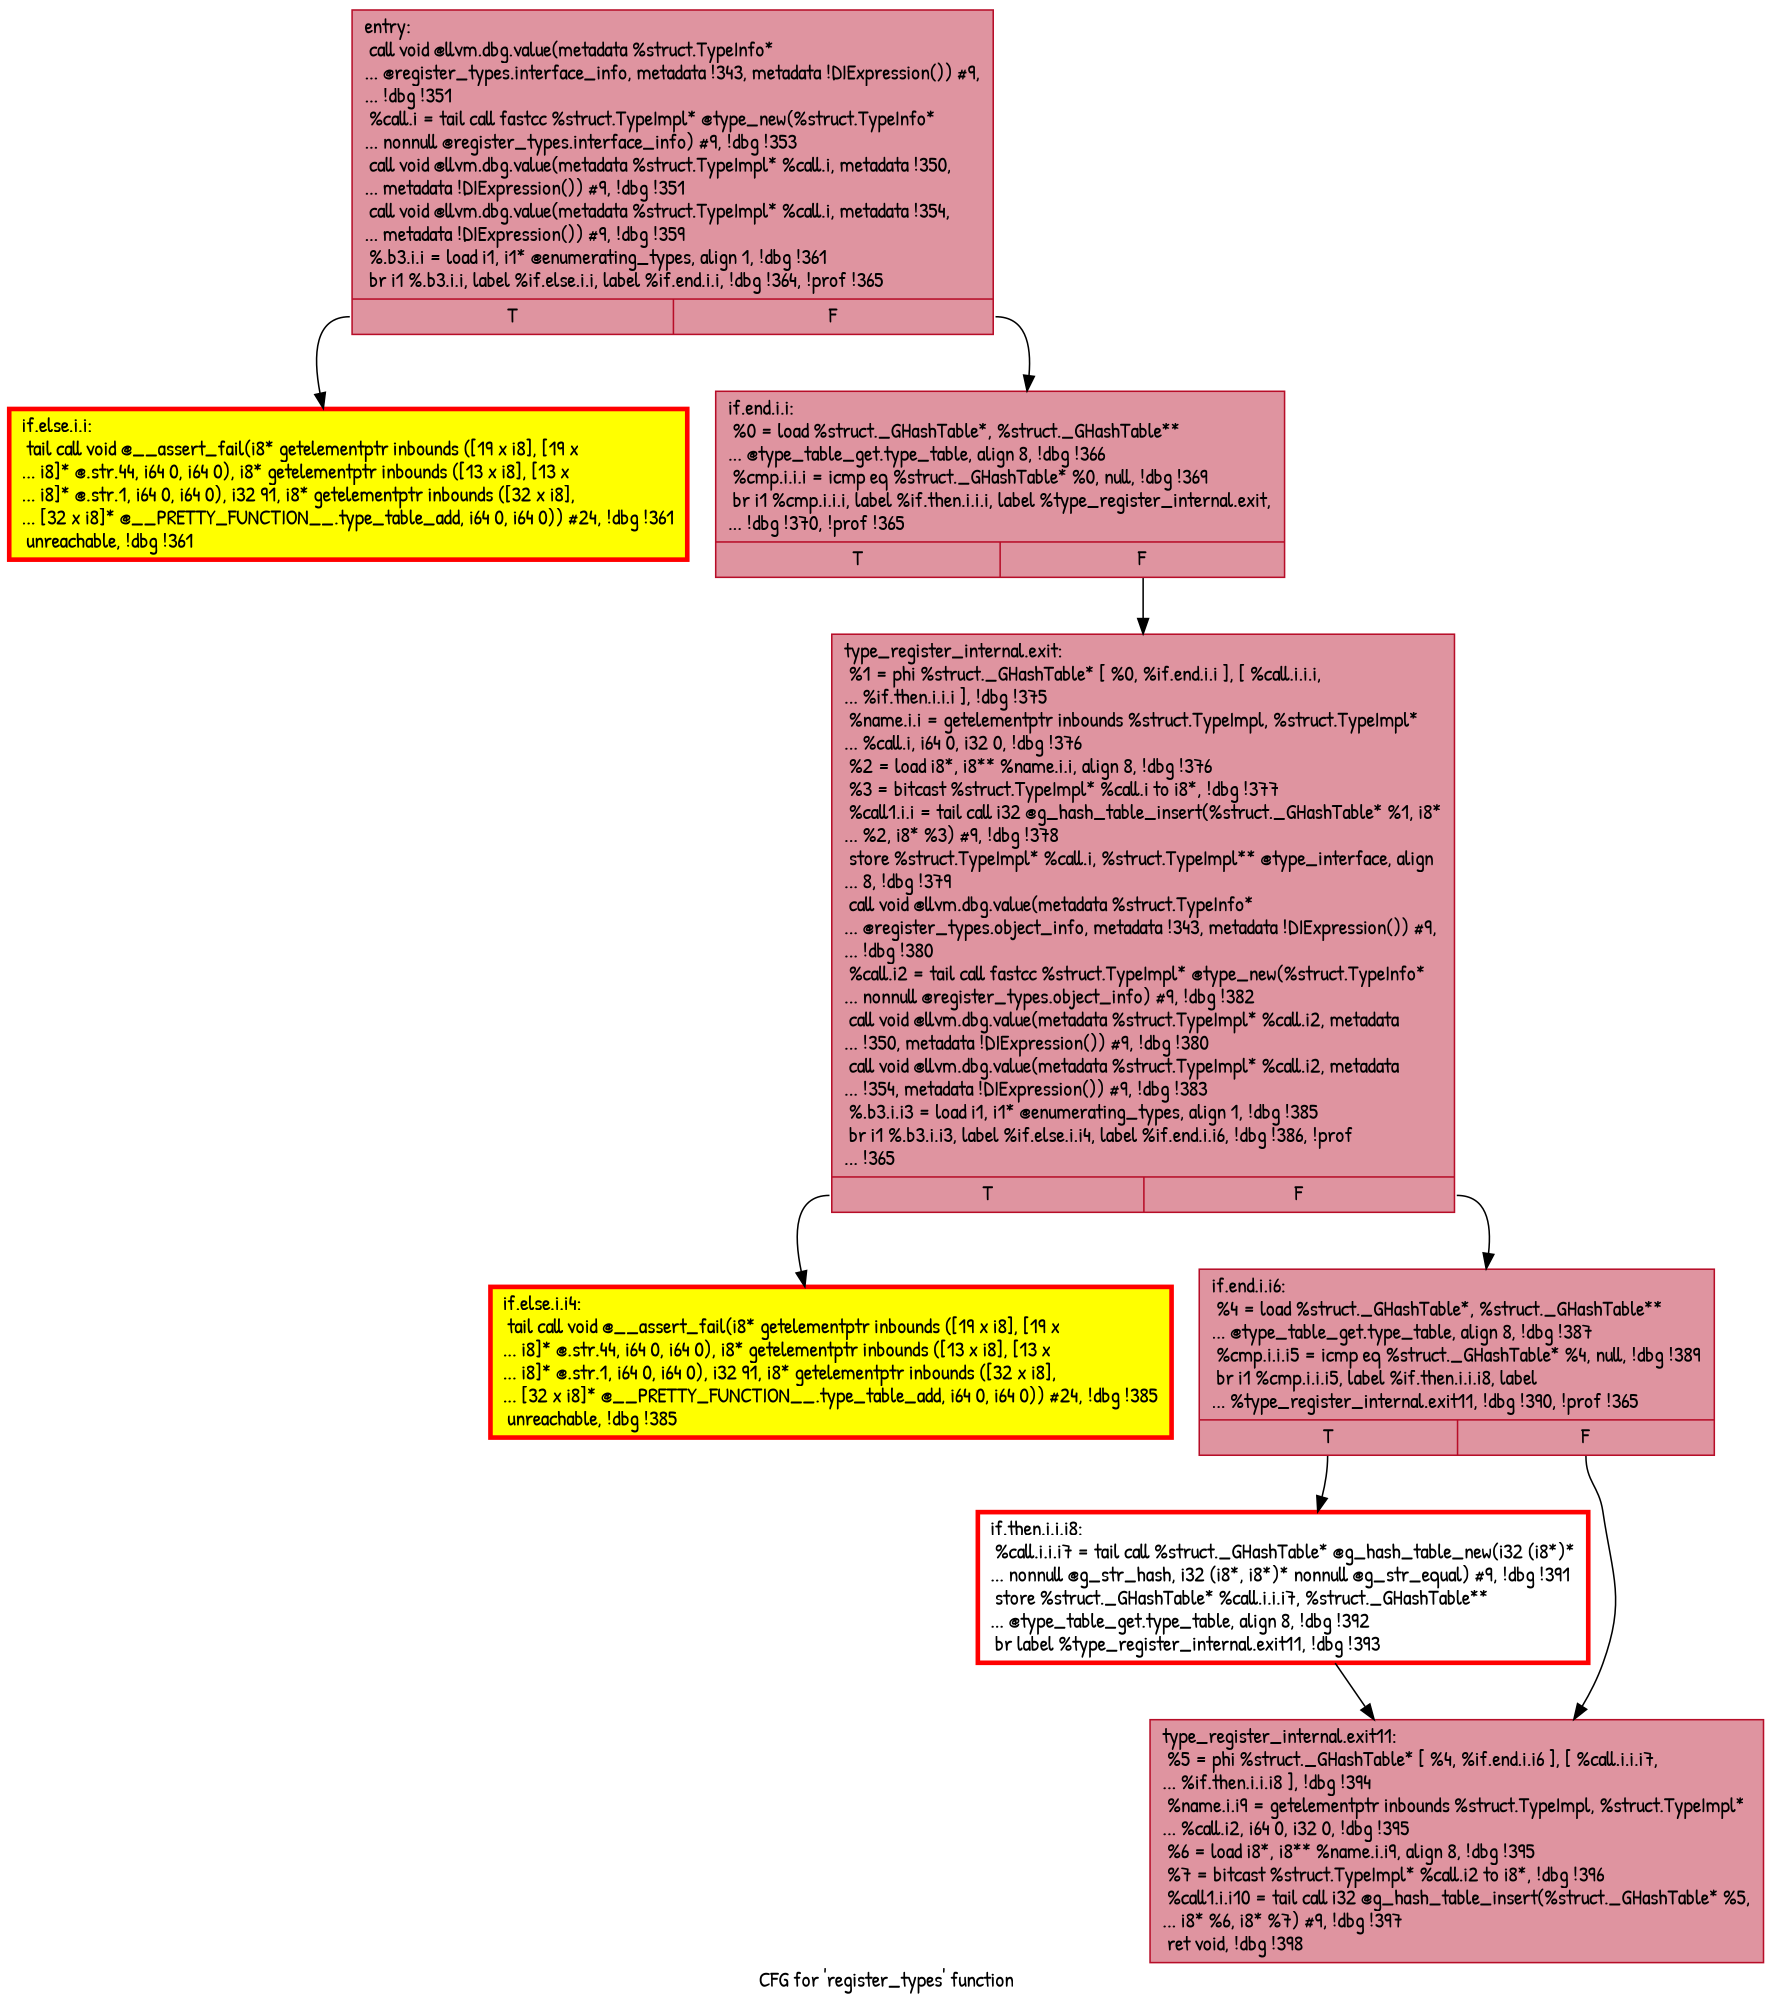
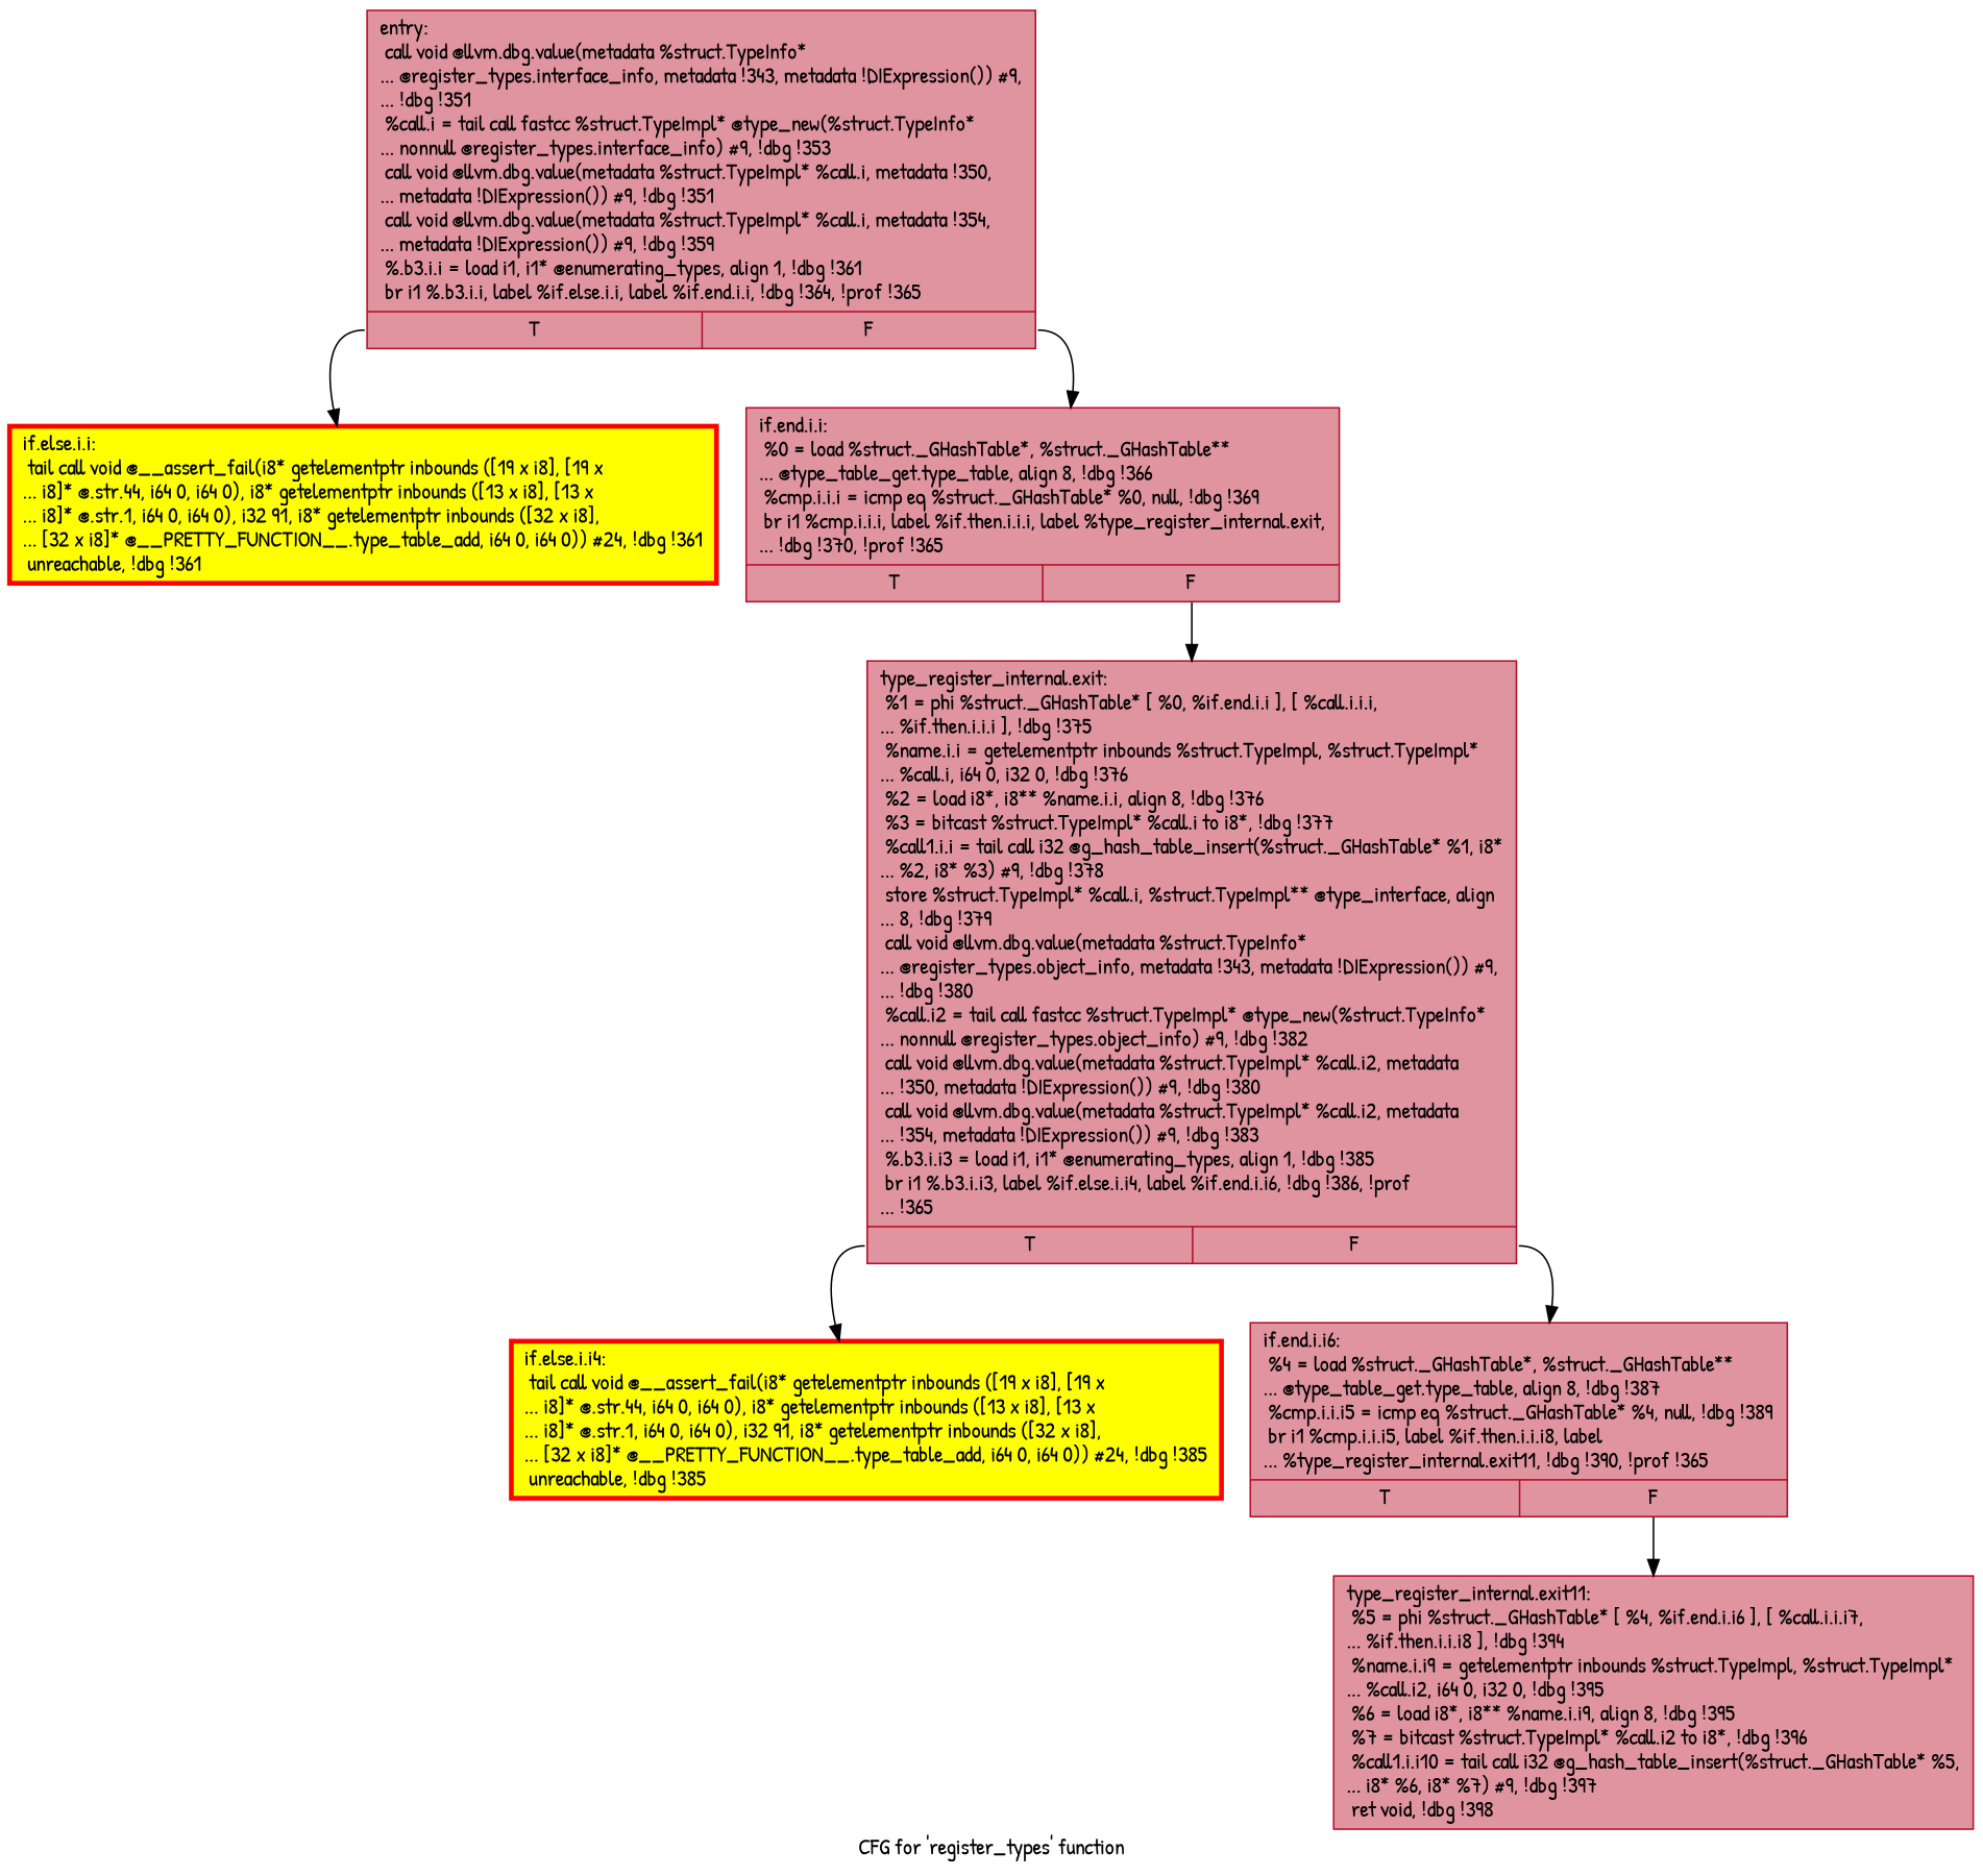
  digraph {
    fontname="Patrick Hand"
    label="CFG for 'register_types' function"
    node [color="#b70d28ff" fillcolor="#b70d2870" fontname="Patrick Hand" shape=record style=filled]
    edge [fontname="Patrick Hand" tailport=s0]
    n1 [label="{entry:\l  call void @llvm.dbg.value(metadata %struct.TypeInfo*\l... @register_types.interface_info, metadata !343, metadata !DIExpression()) #9,\l... !dbg !351\l  %call.i = tail call fastcc %struct.TypeImpl* @type_new(%struct.TypeInfo*\l... nonnull @register_types.interface_info) #9, !dbg !353\l  call void @llvm.dbg.value(metadata %struct.TypeImpl* %call.i, metadata !350,\l... metadata !DIExpression()) #9, !dbg !351\l  call void @llvm.dbg.value(metadata %struct.TypeImpl* %call.i, metadata !354,\l... metadata !DIExpression()) #9, !dbg !359\l  %.b3.i.i = load i1, i1* @enumerating_types, align 1, !dbg !361\l  br i1 %.b3.i.i, label %if.else.i.i, label %if.end.i.i, !dbg !364, !prof !365\l|{<s0>T|<s1>F}}"]
    n2 [color=red fillcolor=yellow label="{if.else.i.i:                                      \l  tail call void @__assert_fail(i8* getelementptr inbounds ([19 x i8], [19 x\l... i8]* @.str.44, i64 0, i64 0), i8* getelementptr inbounds ([13 x i8], [13 x\l... i8]* @.str.1, i64 0, i64 0), i32 91, i8* getelementptr inbounds ([32 x i8],\l... [32 x i8]* @__PRETTY_FUNCTION__.type_table_add, i64 0, i64 0)) #24, !dbg !361\l  unreachable, !dbg !361\l}" penwidth=3.0]
    n3 [label="{if.end.i.i:                                       \l  %0 = load %struct._GHashTable*, %struct._GHashTable**\l... @type_table_get.type_table, align 8, !dbg !366\l  %cmp.i.i.i = icmp eq %struct._GHashTable* %0, null, !dbg !369\l  br i1 %cmp.i.i.i, label %if.then.i.i.i, label %type_register_internal.exit,\l... !dbg !370, !prof !365\l|{<s0>T|<s1>F}}"]
    n4 [label="{type_register_internal.exit:                      \l  %1 = phi %struct._GHashTable* [ %0, %if.end.i.i ], [ %call.i.i.i,\l... %if.then.i.i.i ], !dbg !375\l  %name.i.i = getelementptr inbounds %struct.TypeImpl, %struct.TypeImpl*\l... %call.i, i64 0, i32 0, !dbg !376\l  %2 = load i8*, i8** %name.i.i, align 8, !dbg !376\l  %3 = bitcast %struct.TypeImpl* %call.i to i8*, !dbg !377\l  %call1.i.i = tail call i32 @g_hash_table_insert(%struct._GHashTable* %1, i8*\l... %2, i8* %3) #9, !dbg !378\l  store %struct.TypeImpl* %call.i, %struct.TypeImpl** @type_interface, align\l... 8, !dbg !379\l  call void @llvm.dbg.value(metadata %struct.TypeInfo*\l... @register_types.object_info, metadata !343, metadata !DIExpression()) #9,\l... !dbg !380\l  %call.i2 = tail call fastcc %struct.TypeImpl* @type_new(%struct.TypeInfo*\l... nonnull @register_types.object_info) #9, !dbg !382\l  call void @llvm.dbg.value(metadata %struct.TypeImpl* %call.i2, metadata\l... !350, metadata !DIExpression()) #9, !dbg !380\l  call void @llvm.dbg.value(metadata %struct.TypeImpl* %call.i2, metadata\l... !354, metadata !DIExpression()) #9, !dbg !383\l  %.b3.i.i3 = load i1, i1* @enumerating_types, align 1, !dbg !385\l  br i1 %.b3.i.i3, label %if.else.i.i4, label %if.end.i.i6, !dbg !386, !prof\l... !365\l|{<s0>T|<s1>F}}"]
    n5 [color=red fillcolor=yellow label="{if.else.i.i4:                                     \l  tail call void @__assert_fail(i8* getelementptr inbounds ([19 x i8], [19 x\l... i8]* @.str.44, i64 0, i64 0), i8* getelementptr inbounds ([13 x i8], [13 x\l... i8]* @.str.1, i64 0, i64 0), i32 91, i8* getelementptr inbounds ([32 x i8],\l... [32 x i8]* @__PRETTY_FUNCTION__.type_table_add, i64 0, i64 0)) #24, !dbg !385\l  unreachable, !dbg !385\l}" penwidth=3.0]
    n6 [label="{if.end.i.i6:                                      \l  %4 = load %struct._GHashTable*, %struct._GHashTable**\l... @type_table_get.type_table, align 8, !dbg !387\l  %cmp.i.i.i5 = icmp eq %struct._GHashTable* %4, null, !dbg !389\l  br i1 %cmp.i.i.i5, label %if.then.i.i.i8, label\l... %type_register_internal.exit11, !dbg !390, !prof !365\l|{<s0>T|<s1>F}}"]
-   n7 [color=red label="{if.then.i.i.i8:                                   \l  %call.i.i.i7 = tail call %struct._GHashTable* @g_hash_table_new(i32 (i8*)*\l... nonnull @g_str_hash, i32 (i8*, i8*)* nonnull @g_str_equal) #9, !dbg !391\l  store %struct._GHashTable* %call.i.i.i7, %struct._GHashTable**\l... @type_table_get.type_table, align 8, !dbg !392\l  br label %type_register_internal.exit11, !dbg !393\l}" penwidth=3.0 fillcolor="" style=""]
    n8 [label="{type_register_internal.exit11:                    \l  %5 = phi %struct._GHashTable* [ %4, %if.end.i.i6 ], [ %call.i.i.i7,\l... %if.then.i.i.i8 ], !dbg !394\l  %name.i.i9 = getelementptr inbounds %struct.TypeImpl, %struct.TypeImpl*\l... %call.i2, i64 0, i32 0, !dbg !395\l  %6 = load i8*, i8** %name.i.i9, align 8, !dbg !395\l  %7 = bitcast %struct.TypeImpl* %call.i2 to i8*, !dbg !396\l  %call1.i.i10 = tail call i32 @g_hash_table_insert(%struct._GHashTable* %5,\l... i8* %6, i8* %7) #9, !dbg !397\l  ret void, !dbg !398\l}"]
    n1 -> n2
    n1 -> n3 [tailport=s1]
    n3 -> n4 [tailport=s1]
    n4 -> n5
    n4 -> n6 [tailport=s1]
-   n6 -> n7
    n6 -> n8 [tailport=s1]
-   n7 -> n8
  }
